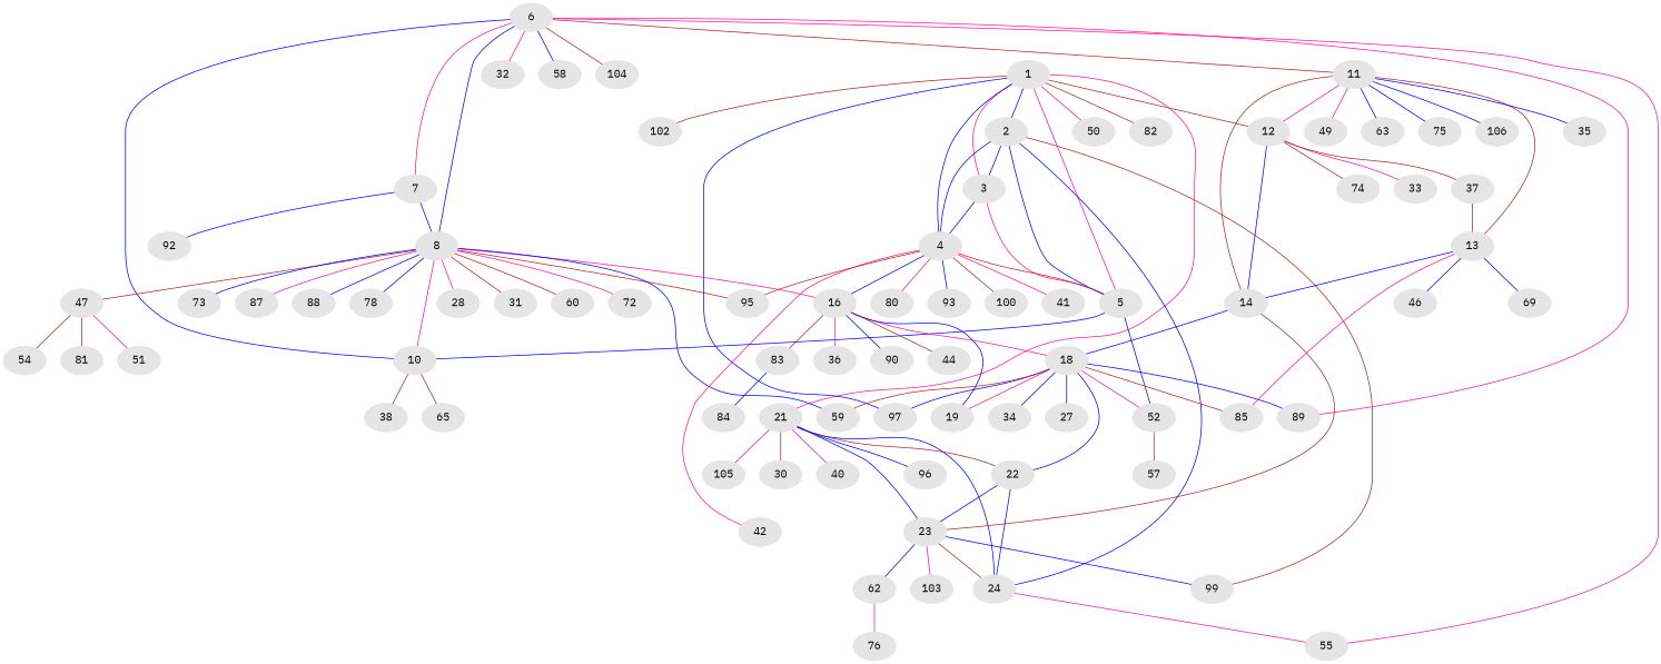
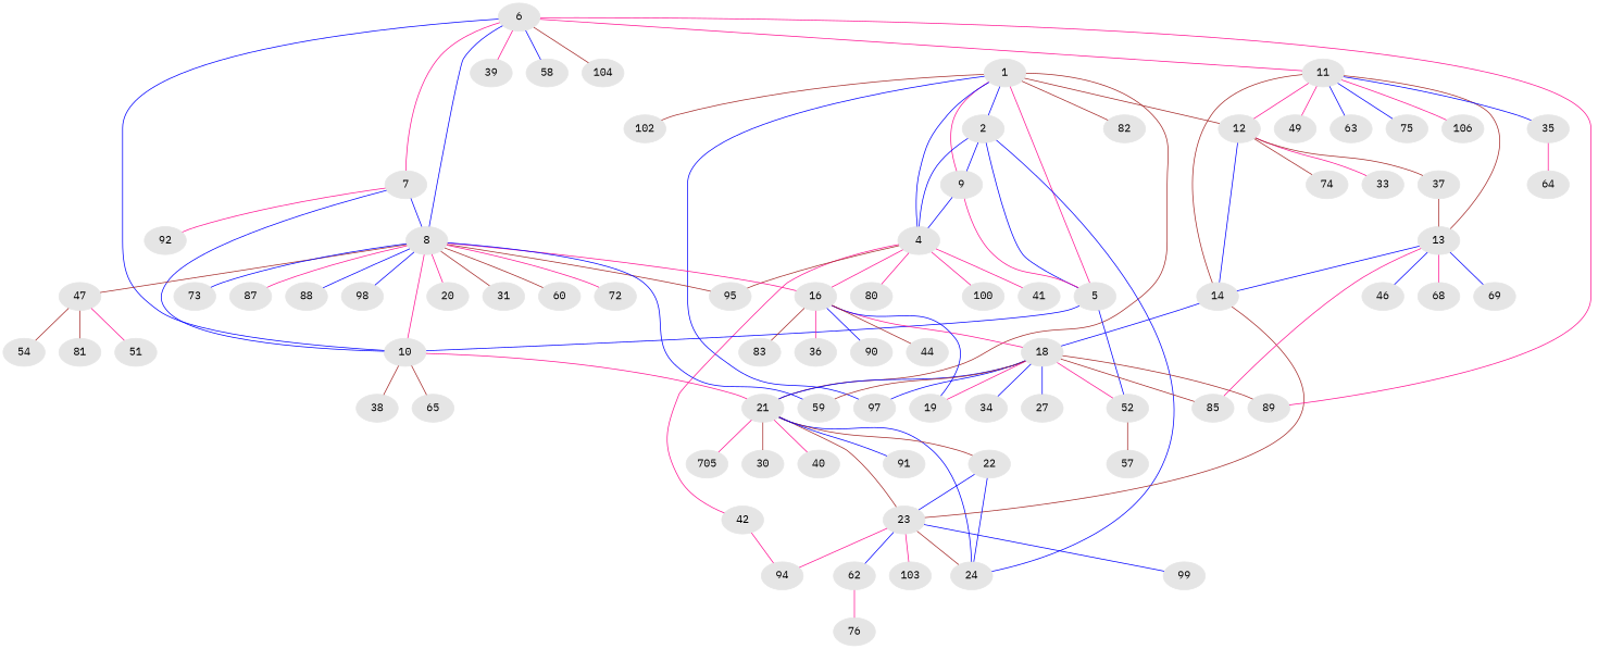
  graph {
    fontname="IBM Plex Mono"
    node [color=gray90 fontname="IBM Plex Mono" style=filled]
    edge [color=blue fontname="IBM Plex Mono"]
    1 [super="+29"]
    2 [super="+45"]
-   3
+   3 [label=9]
    4 [super="+67"]
    5 [super="+78"]
    12 [super="+26"]
    21 [super="+25"]
-   50
    82
    97
    102
    24 [super="+79"]
    99
    16 [super="+17"]
    41 [super="+43"]
    42 [super="+61"]
    80
-   93
    95
    100
    10 [super="+66"]
    52 [super="+86"]
    14
    33
    37
    74
    23 [super="+70"]
    22
    30
    40
-   91 [label=96]
-   105
-   55
+   91
+   105 [label=705]
    18 [super="+20"]
    19
    36 [super="+48"]
    44
    83
    90
+   94
    38
    65
    57
    6 [super="+71"]
    7 [super="+39"]
    8 [super="+9"]
    11 [super="+15"]
-   32
+   32 [label=39]
    58
    89
    104
    92
-   28
+   28 [label=20]
    31
    47 [super="+53"]
    59
    60
    72
    73
    87
    88
-   98 [label=78]
+   98
    13 [super="+101"]
    35 [super="+77"]
    49
    63
    75
    106
    51
    54
    81
    46
+   68
    69
    85
+   64
    27
    34
    62
    103
-   84
    76
    1 -- 2
    1 -- 3 [color=deeppink]
    1 -- 4
    1 -- 5 [color=deeppink]
    1 -- 12 [color=brown]
-   1 -- 21 [color=deeppink]
-   1 -- 50 [color=deeppink]
+   1 -- 21 [color=brown]
    1 -- 82 [color=brown]
    1 -- 97
    1 -- 102 [color=brown]
    2 -- 3
    2 -- 4
    2 -- 5
    2 -- 24
-   2 -- 99 [color=brown]
    3 -- 4
    3 -- 5 [color=deeppink]
-   4 -- 5 [color=brown]
-   4 -- 16
+   4 -- 16 [color=deeppink]
    4 -- 41 [color=deeppink]
    4 -- 42 [color=deeppink]
    4 -- 80 [color=deeppink]
-   4 -- 93
    4 -- 95 [color=brown]
-   4 -- 100 [color=brown]
+   4 -- 100 [color=deeppink]
    5 -- 10
    5 -- 52
    12 -- 14
    12 -- 33 [color=deeppink]
    12 -- 37 [color=brown]
    12 -- 74 [color=brown]
    21 -- 24 [weight=2]
-   21 -- 23 [weight=2]
+   21 -- 23 [color=brown weight=2]
    21 -- 22 [color=brown weight=2]
    21 -- 30 [color=brown]
    21 -- 40 [color=deeppink]
    21 -- 91
    21 -- 105 [color=deeppink]
-   24 -- 55 [color=deeppink]
    16 -- 18 [color=deeppink weight=4]
    16 -- 19 [weight=2]
    16 -- 36 [color=deeppink]
    16 -- 44 [color=brown]
    16 -- 83 [color=brown]
    16 -- 90
+   42 -- 94 [color=deeppink]
+   10 -- 21 [color=deeppink]
    10 -- 38 [color=brown]
    10 -- 65 [color=brown]
    52 -- 57 [color=brown]
    14 -- 23 [color=brown]
    14 -- 18
    37 -- 13 [color=brown]
    23 -- 24 [color=brown]
    23 -- 99
+   23 -- 94 [color=deeppink]
    23 -- 62
    23 -- 103 [color=deeppink]
    22 -- 24
    22 -- 23
-   18 -- 22
+   18 -- 21
    18 -- 97
    18 -- 52 [color=deeppink]
    18 -- 19 [color=deeppink weight=2]
-   18 -- 89
+   18 -- 89 [color=brown]
    18 -- 59 [color=brown]
    18 -- 85 [color=brown]
    18 -- 27
    18 -- 34
-   83 -- 84
    6 -- 10
-   6 -- 55 [color=deeppink]
    6 -- 7 [color=deeppink]
    6 -- 8 [weight=2]
-   6 -- 11 [color=brown]
+   6 -- 11 [color=deeppink]
    6 -- 32 [color=deeppink]
    6 -- 58
    6 -- 89 [color=deeppink]
    6 -- 104 [color=brown]
+   7 -- 10
    7 -- 8 [weight=2]
-   7 -- 92
+   7 -- 92 [color=deeppink]
    8 -- 16 [color=deeppink]
    8 -- 95 [color=brown]
    8 -- 10 [color=deeppink weight=2]
    8 -- 28 [color=deeppink]
    8 -- 31 [color=brown]
    8 -- 47 [color=brown]
    8 -- 59
    8 -- 60 [color=brown]
    8 -- 72 [color=deeppink]
    8 -- 73
    8 -- 87 [color=deeppink]
    8 -- 88
    8 -- 98
    11 -- 12 [color=deeppink weight=2]
    11 -- 14 [color=brown weight=2]
    11 -- 13 [color=brown weight=2]
    11 -- 35
    11 -- 49 [color=deeppink]
    11 -- 63
    11 -- 75
-   11 -- 106
+   11 -- 106 [color=deeppink]
    47 -- 51 [color=deeppink]
    47 -- 54 [color=brown]
    47 -- 81 [color=brown]
    13 -- 14
    13 -- 46
+   13 -- 68 [color=deeppink]
    13 -- 69
    13 -- 85 [color=deeppink]
+   35 -- 64 [color=deeppink]
    62 -- 76 [color=deeppink]
  }
